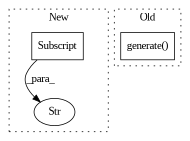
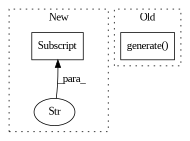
  digraph {
    fontname="Liberation Serif"
    node [shape=box fontname="Liberation Serif"]
    n1 [a=63 l="30,0" label=Subscript s="3464,0"]
    n2 [a=66 l=22 label=Str s=3471 shape=ellipse]
    n3 [a=75 l=63 label="generate()" s=1502]
    subgraph cluster_1 {
      label=New
      style=dotted
      n1
      n2
    }
    subgraph cluster_2 {
      label=Old
      style=dotted
      n3
    }
-   n1 -> n2 [label=_para_ fontname="Liberation Serif"]
+   n2 -> n1 [label=_para_ fontname="Liberation Serif"]
  }
